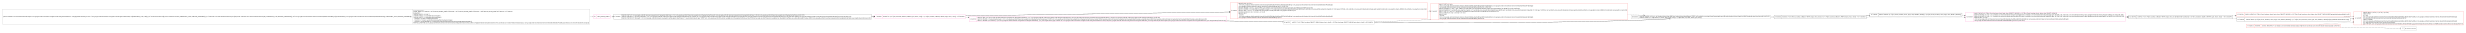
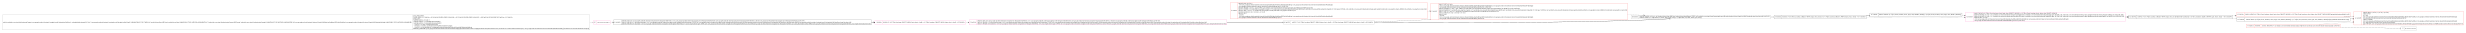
  digraph {
    fontname=Ubuntu
    rankdir=LR
    node [color=black fontname=Ubuntu shape=record]
    edge [arrowhead=vee fontname=Ubuntu style=solid]
    n1 [color=deeppink label="{0\:\ ?|MTH_ENTER_BLOCK\l}"]
    n2 [label="{2\:\ 0x0000|0x0000: IGET  (r0 I:com.google.android.material.navigationrail.NavigationRailView) = (r5 I:com.google.android.material.navigationrail.NavigationRailView$1) com.google.android.material.navigationrail.NavigationRailView.1.this$0 com.google.android.material.navigationrail.NavigationRailView  (LINE:179)\l0x0002: INVOKE  (r1 I:java.lang.Boolean) = (r0 I:com.google.android.material.navigationrail.NavigationRailView) type: STATIC call: com.google.android.material.navigationrail.NavigationRailView.access$000(com.google.android.material.navigationrail.NavigationRailView):java.lang.Boolean A[MD:(com.google.android.material.navigationrail.NavigationRailView):java.lang.Boolean (m)]\l0x0006: INVOKE  (r0 I:boolean) = (r0 I:com.google.android.material.navigationrail.NavigationRailView), (r1 I:java.lang.Boolean) type: STATIC call: com.google.android.material.navigationrail.NavigationRailView.access$100(com.google.android.material.navigationrail.NavigationRailView, java.lang.Boolean):boolean A[MD:(com.google.android.material.navigationrail.NavigationRailView, java.lang.Boolean):boolean (m)]\l}"]
    n3 [color=deeppink label="{3\:\ 0x000a|0x000a: IF  (r0 I:??[int, boolean, OBJECT, ARRAY, byte, short, char]) == (0 ??[int, boolean, OBJECT, ARRAY, byte, short, char])  \-\> B:5:0x001b \l}"]
    n4 [color=red label="{4\:\ 0x000c|0x000c: IGET  (r0 I:int) = \l  (r8 I:com.google.android.material.internal.ViewUtils$RelativePadding A[D('initialPadding' com.google.android.material.internal.ViewUtils$RelativePadding)])\l com.google.android.material.internal.ViewUtils.RelativePadding.top int  (LINE:180)\l0x000e: INVOKE  (r1 I:int) =  type: STATIC call: androidx.core.view.WindowInsetsCompat.Type.systemBars():int A[MD:():int (m)]\l0x0012: INVOKE  (r1 I:androidx.core.graphics.Insets) = (r7 I:androidx.core.view.WindowInsetsCompat A[D('insets' androidx.core.view.WindowInsetsCompat)]), (r1 I:int) type: VIRTUAL call: androidx.core.view.WindowInsetsCompat.getInsets(int):androidx.core.graphics.Insets A[MD:(int):androidx.core.graphics.Insets (m)]\l0x0016: IGET  (r1 I:int) = (r1 I:androidx.core.graphics.Insets) androidx.core.graphics.Insets.top int \l0x0018: ARITH  (r0 I:int) = (r0 I:int) + (r1 I:int) \l0x0019: IPUT  \l  (r0 I:int)\l  (r8 I:com.google.android.material.internal.ViewUtils$RelativePadding A[D('initialPadding' com.google.android.material.internal.ViewUtils$RelativePadding)])\l com.google.android.material.internal.ViewUtils.RelativePadding.top int \l}"]
    n5 [color=deeppink label="{5\:\ 0x001b|0x001b: IGET  (r0 I:com.google.android.material.navigationrail.NavigationRailView) = (r5 I:com.google.android.material.navigationrail.NavigationRailView$1) com.google.android.material.navigationrail.NavigationRailView.1.this$0 com.google.android.material.navigationrail.NavigationRailView  (LINE:182)\l0x001d: INVOKE  (r1 I:java.lang.Boolean) = (r0 I:com.google.android.material.navigationrail.NavigationRailView) type: STATIC call: com.google.android.material.navigationrail.NavigationRailView.access$200(com.google.android.material.navigationrail.NavigationRailView):java.lang.Boolean A[MD:(com.google.android.material.navigationrail.NavigationRailView):java.lang.Boolean (m)]\l0x0021: INVOKE  (r0 I:boolean) = (r0 I:com.google.android.material.navigationrail.NavigationRailView), (r1 I:java.lang.Boolean) type: STATIC call: com.google.android.material.navigationrail.NavigationRailView.access$100(com.google.android.material.navigationrail.NavigationRailView, java.lang.Boolean):boolean A[MD:(com.google.android.material.navigationrail.NavigationRailView, java.lang.Boolean):boolean (m)]\l}"]
    n6 [color=red label="{7\:\ 0x0027|0x0027: IGET  (r0 I:int) = \l  (r8 I:com.google.android.material.internal.ViewUtils$RelativePadding A[D('initialPadding' com.google.android.material.internal.ViewUtils$RelativePadding)])\l com.google.android.material.internal.ViewUtils.RelativePadding.bottom int  (LINE:183)\l0x0029: INVOKE  (r1 I:int) =  type: STATIC call: androidx.core.view.WindowInsetsCompat.Type.systemBars():int A[MD:():int (m)] (LINE:184)\l0x002d: INVOKE  (r1 I:androidx.core.graphics.Insets) = (r7 I:androidx.core.view.WindowInsetsCompat A[D('insets' androidx.core.view.WindowInsetsCompat)]), (r1 I:int) type: VIRTUAL call: androidx.core.view.WindowInsetsCompat.getInsets(int):androidx.core.graphics.Insets A[MD:(int):androidx.core.graphics.Insets (m)]\l0x0031: IGET  (r1 I:int) = (r1 I:androidx.core.graphics.Insets) androidx.core.graphics.Insets.bottom int \l0x0033: ARITH  (r0 I:int) = (r0 I:int) + (r1 I:int) \l0x0034: IPUT  \l  (r0 I:int)\l  (r8 I:com.google.android.material.internal.ViewUtils$RelativePadding A[D('initialPadding' com.google.android.material.internal.ViewUtils$RelativePadding)])\l com.google.android.material.internal.ViewUtils.RelativePadding.bottom int \l}"]
    n7 [color=gray40 label="{6\:\ 0x0025|0x0025: IF  (r0 I:??[int, boolean, OBJECT, ARRAY, byte, short, char]) == (0 ??[int, boolean, OBJECT, ARRAY, byte, short, char])  \-\> B:8:0x0036 \l}"]
    n8 [color=gray40 label="{8\:\ 0x0036|0x0036: INVOKE  (r0 I:int) = (r6 I:android.view.View A[D('view' android.view.View)]) type: STATIC call: androidx.core.view.ViewCompat.getLayoutDirection(android.view.View):int A[MD:(android.view.View):int (m)] (LINE:187)\l0x003a: CONST  (r1 I:??[boolean, int, float, short, byte, char]) = (1 ??[boolean, int, float, short, byte, char]) \l}"]
    n9 [label="{9\:\ 0x003b|0x003b: IF  (r0 I:??[int, boolean, OBJECT, ARRAY, byte, short, char]) != (r1 I:??[int, boolean, OBJECT, ARRAY, byte, short, char])  \-\> B:11:0x003e \l}"]
    n10 [label="{11\:\ 0x003e|0x003e: CONST  (r1 I:??[int, float, boolean, short, byte, char, OBJECT, ARRAY]) = (0 ??[int, float, boolean, short, byte, char, OBJECT, ARRAY]) \l}"]
    n11 [color=deeppink label="{12\:\ 0x003f|0x003f: MOVE  (r0 I:??[int, float, boolean, short, byte, char, OBJECT, ARRAY]) = (r1 I:??[int, float, boolean, short, byte, char, OBJECT, ARRAY]) \l0x0040: INVOKE  (r1 I:int) = (r7 I:androidx.core.view.WindowInsetsCompat A[D('insets' androidx.core.view.WindowInsetsCompat)]) type: VIRTUAL call: androidx.core.view.WindowInsetsCompat.getSystemWindowInsetLeft():int A[MD:():int (m)] (LINE:188)\l0x0044: INVOKE  (r2 I:int) = (r7 I:androidx.core.view.WindowInsetsCompat A[D('insets' androidx.core.view.WindowInsetsCompat)]) type: VIRTUAL call: androidx.core.view.WindowInsetsCompat.getSystemWindowInsetRight():int A[MD:():int (m)] (LINE:189)\l0x0048: IGET  (r3 I:int) = \l  (r8 I:com.google.android.material.internal.ViewUtils$RelativePadding A[D('initialPadding' com.google.android.material.internal.ViewUtils$RelativePadding)])\l com.google.android.material.internal.ViewUtils.RelativePadding.start int  (LINE:190)\l}"]
    n12 [label="{13\:\ 0x004a|0x004a: IF  (r0 I:??[int, boolean, OBJECT, ARRAY, byte, short, char] A[D('isRtl' boolean)]) == (0 ??[int, boolean, OBJECT, ARRAY, byte, short, char])  \-\> B:15:0x004e \l}"]
    n13 [color=red label="{14\:\ 0x004c|0x004c: MOVE  (r4 I:??[int, float, boolean, short, byte, char, OBJECT, ARRAY]) = (r2 I:??[int, float, boolean, short, byte, char, OBJECT, ARRAY] A[D('systemWindowInsetRight' int)]) \l}"]
    n14 [label="{15\:\ 0x004e|0x004e: MOVE  (r4 I:??[int, float, boolean, short, byte, char, OBJECT, ARRAY]) = (r1 I:??[int, float, boolean, short, byte, char, OBJECT, ARRAY] A[D('systemWindowInsetLeft' int)]) \l}"]
    n15 [color=red label="{16\:\ 0x004f|0x004f: ARITH  (r3 I:int) = (r3 I:int) + (r4 I:int) \l0x0050: IPUT  \l  (r3 I:int)\l  (r8 I:com.google.android.material.internal.ViewUtils$RelativePadding A[D('initialPadding' com.google.android.material.internal.ViewUtils$RelativePadding)])\l com.google.android.material.internal.ViewUtils.RelativePadding.start int \l5x0052: INVOKE  \l  (r8 I:com.google.android.material.internal.ViewUtils$RelativePadding A[D('initialPadding' com.google.android.material.internal.ViewUtils$RelativePadding)])\l  (r6 I:android.view.View A[D('view' android.view.View)])\l type: VIRTUAL call: com.google.android.material.internal.ViewUtils.RelativePadding.applyToView(android.view.View):void A[MD:(android.view.View):void (m)] (LINE:191)\l}"]
    n16 [color=red label="{17\:\ 0x0055|RETURN\l|0x0055: RETURN  (r7 I:androidx.core.view.WindowInsetsCompat A[D('insets' androidx.core.view.WindowInsetsCompat)])  (LINE:192)\l}"]
    n17 [color=gray40 label="{1\:\ ?|MTH_EXIT_BLOCK\l}"]
    n18 [color=gray40 label="{public androidx.core.view.WindowInsetsCompat com.google.android.material.navigationrail.NavigationRailView.1.onApplyWindowInsets((r5 'this' I:com.google.android.material.navigationrail.NavigationRailView$1 A[IMMUTABLE_TYPE, THIS]), (r6 I:android.view.View A[D('view' android.view.View), IMMUTABLE_TYPE, METHOD_ARGUMENT]), (r7 I:androidx.core.view.WindowInsetsCompat A[D('insets' androidx.core.view.WindowInsetsCompat), IMMUTABLE_TYPE, METHOD_ARGUMENT]), (r8 I:com.google.android.material.internal.ViewUtils$RelativePadding A[D('initialPadding' com.google.android.material.internal.ViewUtils$RelativePadding), IMMUTABLE_TYPE, METHOD_ARGUMENT]))  | USE_LINES_HINTS\lCROSS_EDGE: B:15:0x004e \-\> B:16:0x004f, CROSS_EDGE: B:9:0x003b \-\> B:12:0x003f, CROSS_EDGE: B:6:0x0025 \-\> B:8:0x0036, CROSS_EDGE: B:3:0x000a \-\> B:5:0x001b\lDebug Info:\l  0x0040\-0x0055: r0 'isRtl' Z\l  0x0044\-0x0055: r1 'systemWindowInsetLeft' I\l  0x0048\-0x0055: r2 'systemWindowInsetRight' I\l  \-1 \-0x0055: r6 'view' Landroid\/view\/View;\l  \-1 \-0x0055: r7 'insets' Landroidx\/core\/view\/WindowInsetsCompat;\l  \-1 \-0x0055: r8 'initialPadding' Lcom\/google\/android\/material\/internal\/ViewUtils$RelativePadding;\lMETHOD_OVERRIDE: [com.google.android.material.internal.ViewUtils.OnApplyWindowInsetsListener.onApplyWindowInsets(android.view.View, androidx.core.view.WindowInsetsCompat, com.google.android.material.internal.ViewUtils$RelativePadding):androidx.core.view.WindowInsetsCompat]\l}"]
    n1 -> n2 [style=dashed]
    n2 -> n3 [style=bold]
-   n3 -> n4 [style=bold]
    n3 -> n5
    n4 -> n6 [style=dashed]
    n5 -> n7 [arrowhead=odot style=bold]
    n6 -> n8 [style=dashed]
    n7 -> n6 [arrowhead=odot]
    n7 -> n8 [arrowhead=odot style=bold]
    n8 -> n9 [arrowhead=odot]
    n9 -> n10 [arrowhead=odot style=bold]
    n9 -> n11 [style=dashed]
    n10 -> n11
    n11 -> n12 [style=bold]
    n12 -> n13 [style=dashed]
    n12 -> n14 [arrowhead=odot style=dashed]
    n13 -> n15 [arrowhead=odot]
    n14 -> n15
    n16 -> n15 [style=dashed]
    n16 -> n17 [arrowhead=odot]
    n18 -> n1 [arrowhead=odot]
  }
